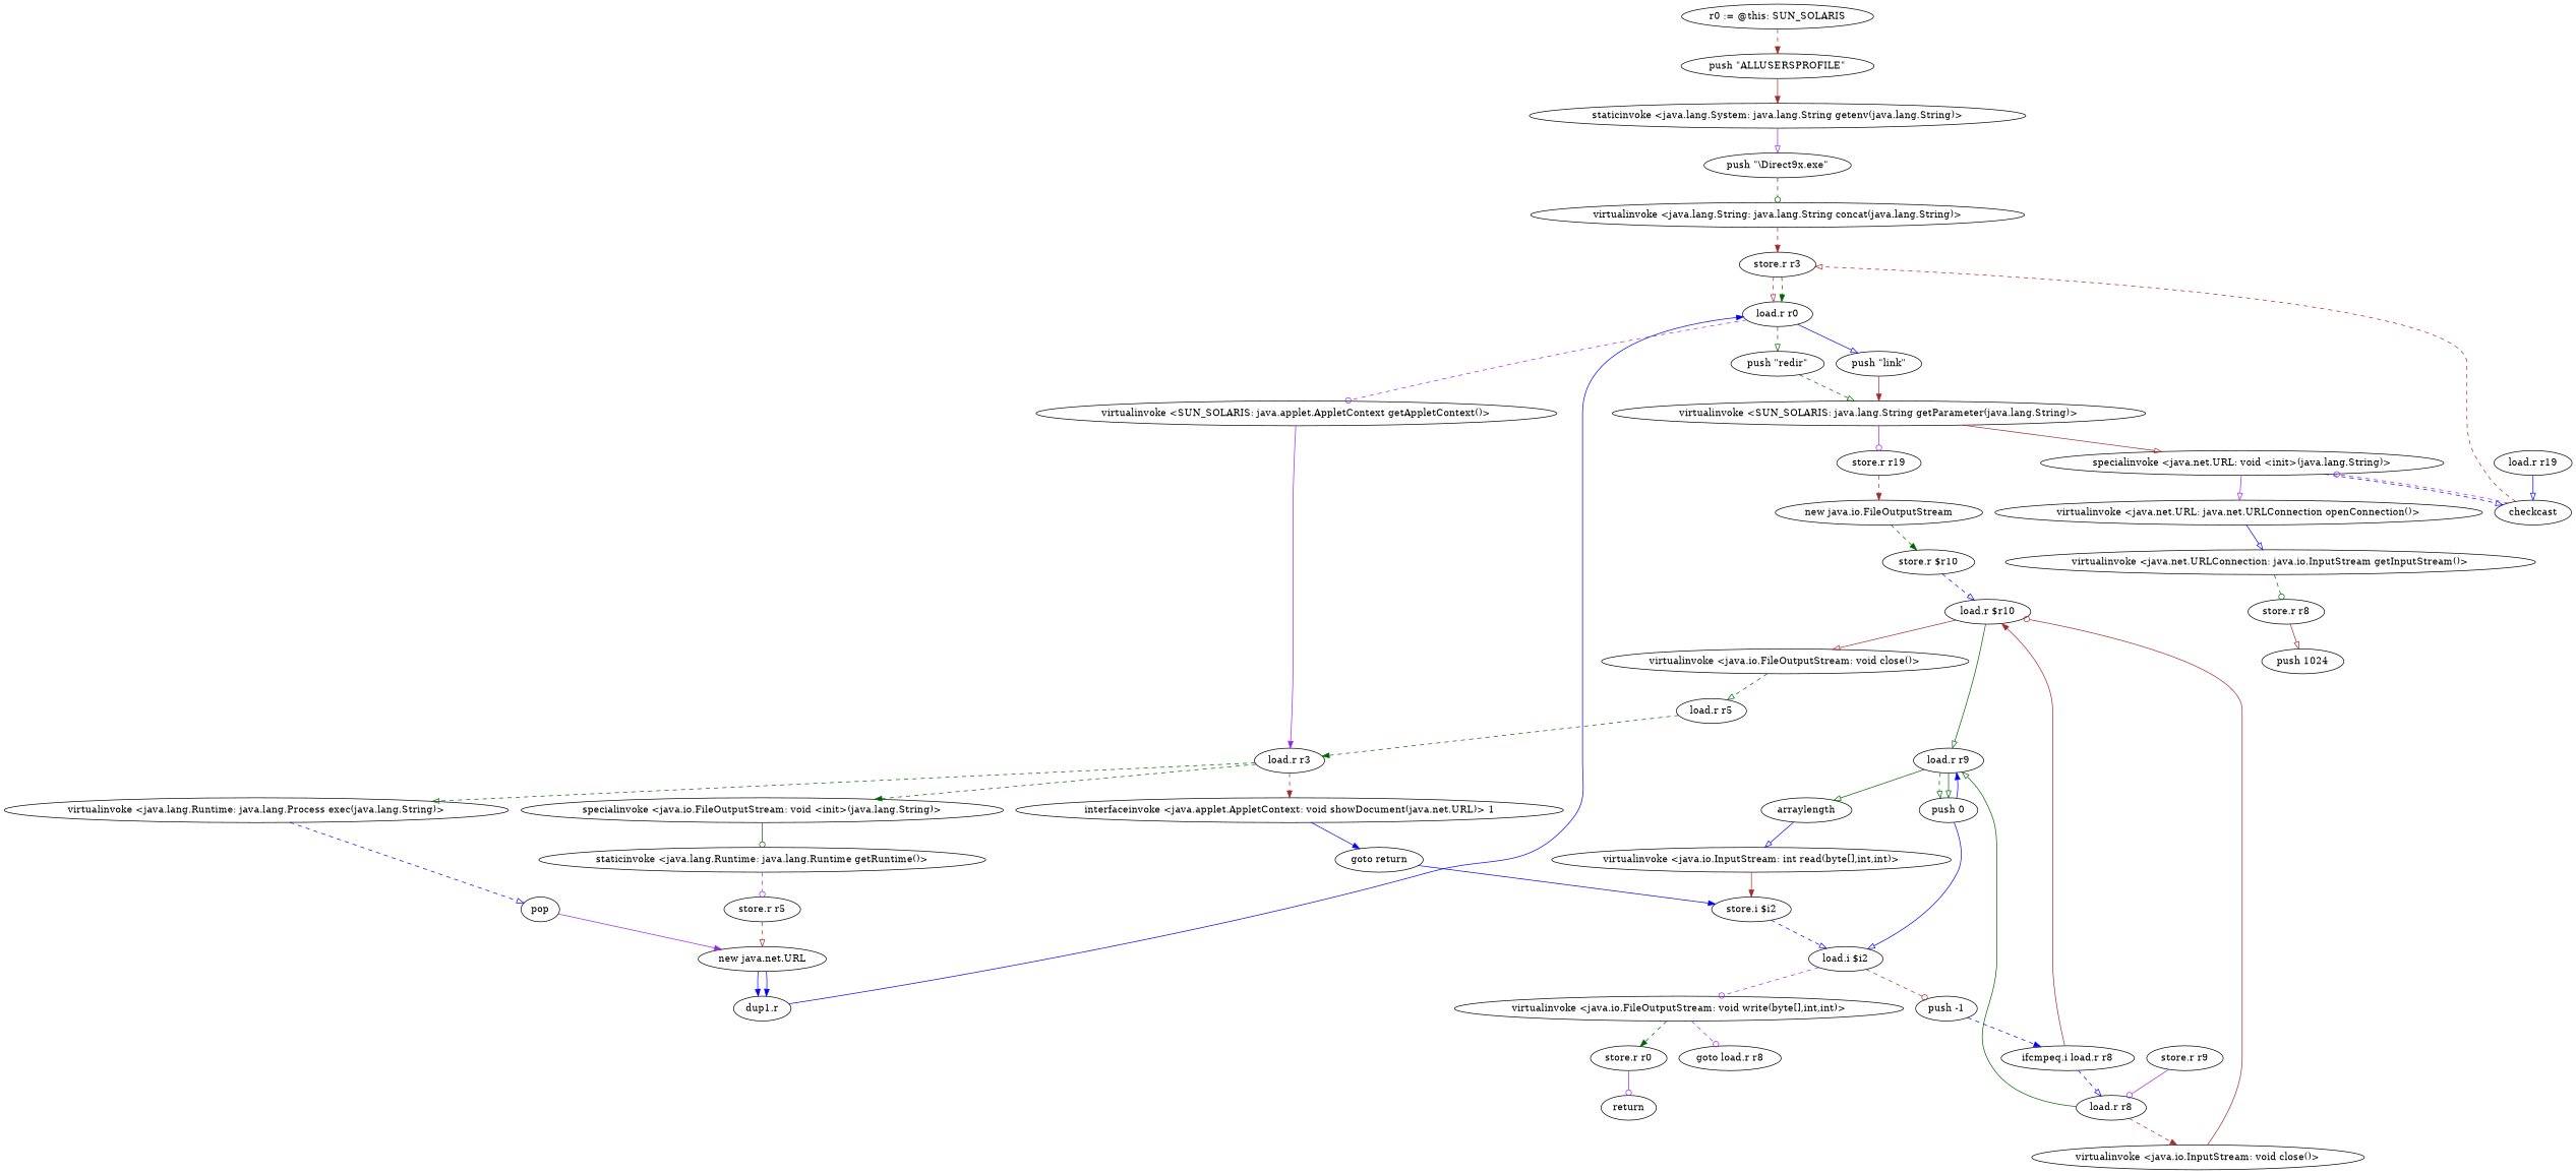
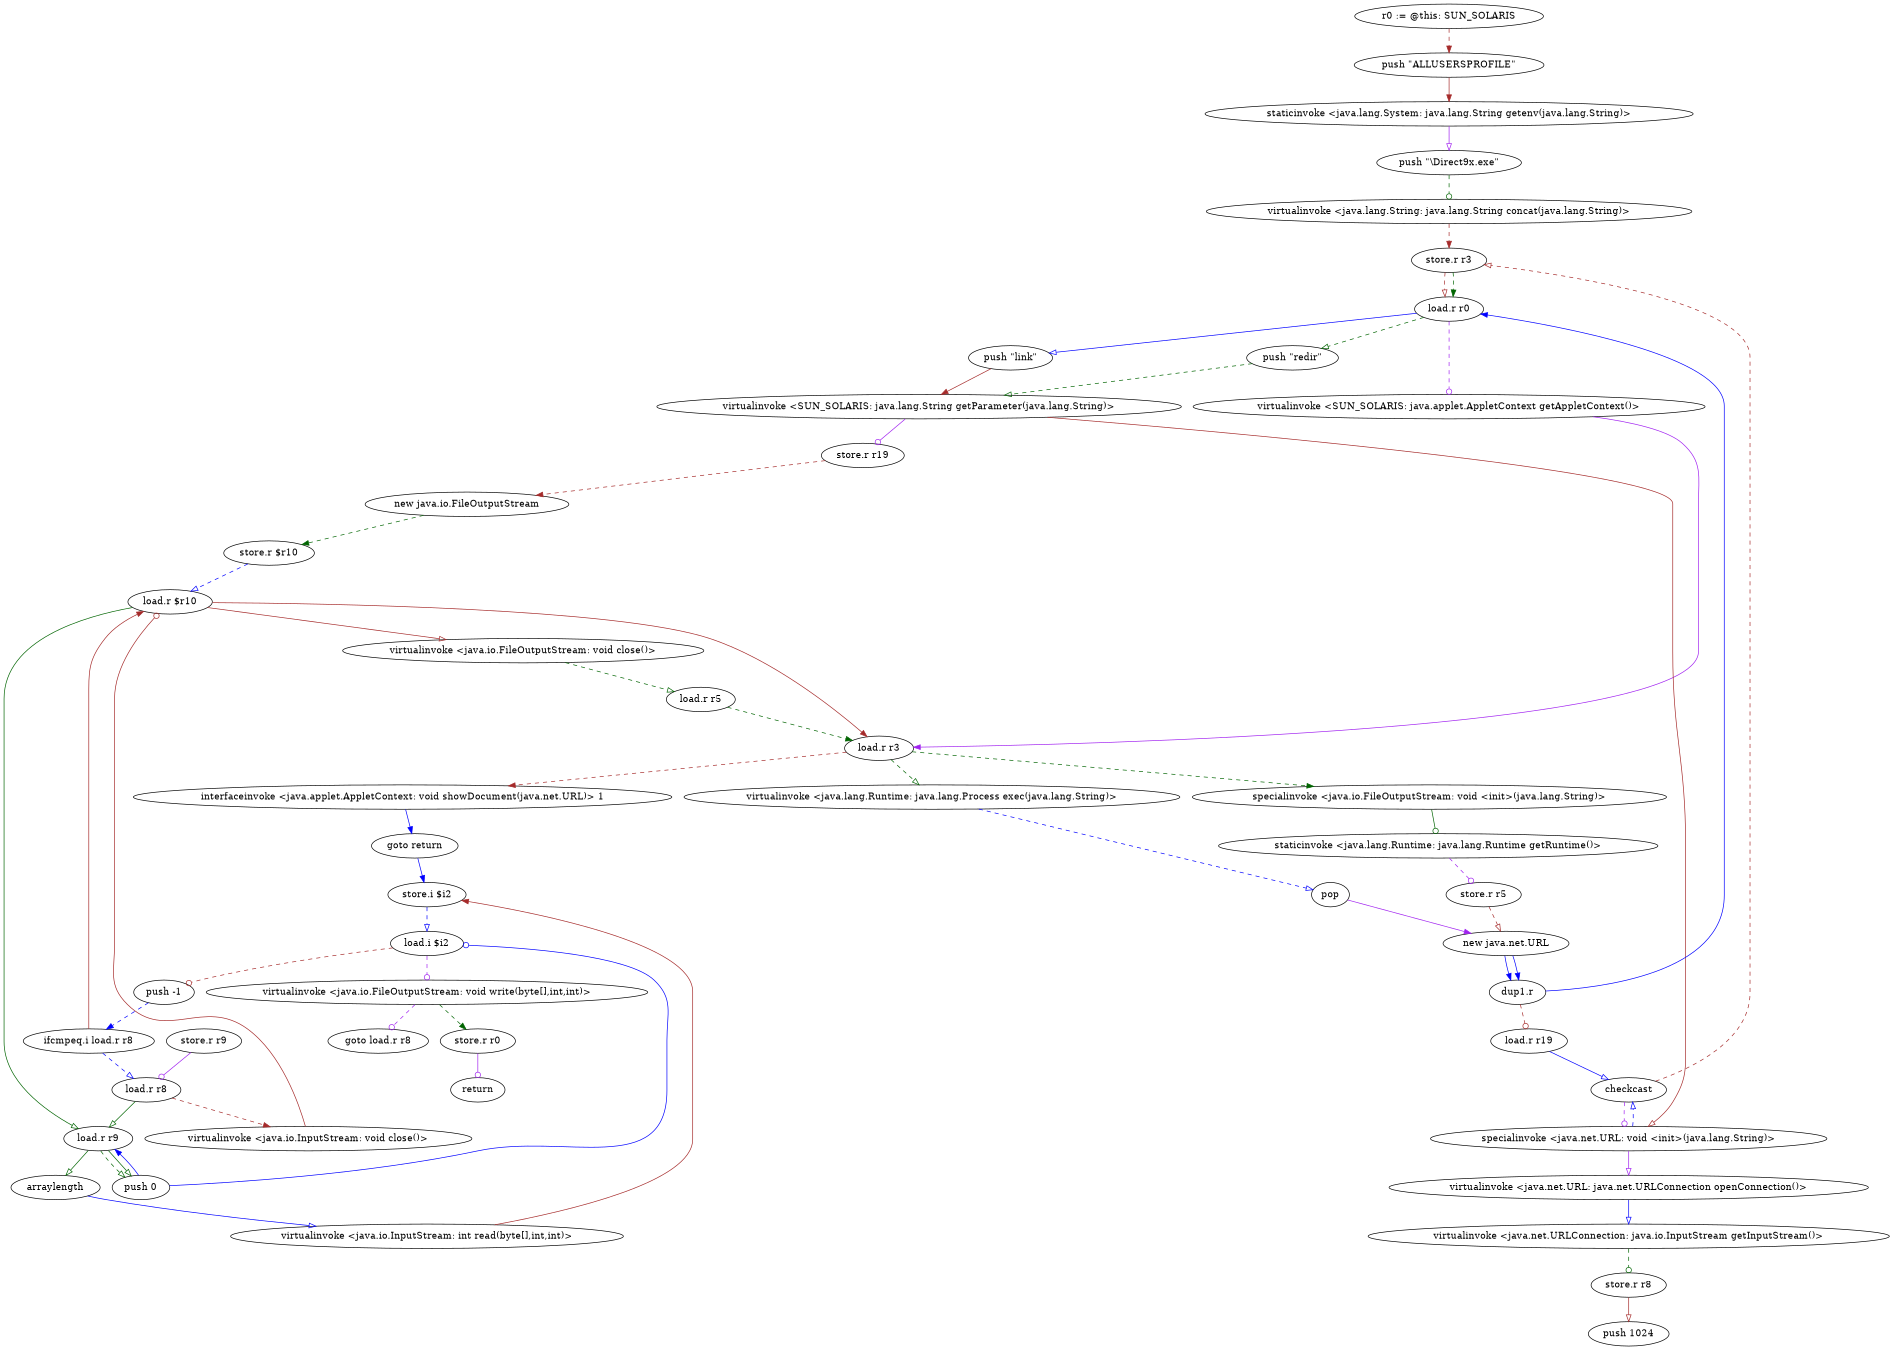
  digraph {
    edge [arrowhead=onormal color=brown style=dashed]
    "r0 := @this: SUN_SOLARIS"
    "push \"ALLUSERSPROFILE\""
    "staticinvoke <java.lang.System: java.lang.String getenv(java.lang.String)>"
    "push \"\\Direct9x.exe\""
    "virtualinvoke <java.lang.String: java.lang.String concat(java.lang.String)>"
    "store.r r3"
    "load.r r0"
    "push \"redir\""
    "push \"link\""
    "virtualinvoke <SUN_SOLARIS: java.applet.AppletContext getAppletContext()>"
    "virtualinvoke <SUN_SOLARIS: java.lang.String getParameter(java.lang.String)>"
    "load.r r3"
    "store.r r19"
    "specialinvoke <java.net.URL: void <init>(java.lang.String)>"
    "new java.io.FileOutputStream"
    "virtualinvoke <java.net.URL: java.net.URLConnection openConnection()>"
    checkcast
    "store.r $r10"
    "load.r $r10"
    "load.r r9"
    "virtualinvoke <java.io.FileOutputStream: void close()>"
    "specialinvoke <java.io.FileOutputStream: void <init>(java.lang.String)>"
    "virtualinvoke <java.lang.Runtime: java.lang.Process exec(java.lang.String)>"
    "interfaceinvoke <java.applet.AppletContext: void showDocument(java.net.URL)> 1"
    "push 0"
    arraylength
    "load.r r5"
    "staticinvoke <java.lang.Runtime: java.lang.Runtime getRuntime()>"
    pop
    "goto return"
    "store.r r5"
    "new java.net.URL"
    "dup1.r"
    "load.r r19"
    "virtualinvoke <java.net.URLConnection: java.io.InputStream getInputStream()>"
    "store.r r8"
    "push 1024"
    "store.r r9"
    "load.r r8"
    "virtualinvoke <java.io.InputStream: void close()>"
    "load.i $i2"
    "virtualinvoke <java.io.InputStream: int read(byte[],int,int)>"
    "push -1"
    "virtualinvoke <java.io.FileOutputStream: void write(byte[],int,int)>"
    "store.i $i2"
    "ifcmpeq.i load.r r8"
    "goto load.r r8"
    "store.r r0"
    return
    "r0 := @this: SUN_SOLARIS" -> "push \"ALLUSERSPROFILE\"" [arrowhead=normal]
    "push \"ALLUSERSPROFILE\"" -> "staticinvoke <java.lang.System: java.lang.String getenv(java.lang.String)>" [arrowhead=normal style=solid]
    "staticinvoke <java.lang.System: java.lang.String getenv(java.lang.String)>" -> "push \"\\Direct9x.exe\"" [color=purple style=solid]
    "push \"\\Direct9x.exe\"" -> "virtualinvoke <java.lang.String: java.lang.String concat(java.lang.String)>" [arrowhead=odot color=darkgreen]
    "virtualinvoke <java.lang.String: java.lang.String concat(java.lang.String)>" -> "store.r r3" [arrowhead=normal]
    "store.r r3" -> "load.r r0"
    "store.r r3" -> "load.r r0" [arrowhead=normal color=darkgreen]
    "load.r r0" -> "push \"redir\"" [color=darkgreen]
    "load.r r0" -> "push \"link\"" [color=blue style=solid]
    "load.r r0" -> "virtualinvoke <SUN_SOLARIS: java.applet.AppletContext getAppletContext()>" [arrowhead=odot color=purple]
    "push \"redir\"" -> "virtualinvoke <SUN_SOLARIS: java.lang.String getParameter(java.lang.String)>" [color=darkgreen]
    "push \"link\"" -> "virtualinvoke <SUN_SOLARIS: java.lang.String getParameter(java.lang.String)>" [arrowhead=normal style=solid]
    "virtualinvoke <SUN_SOLARIS: java.applet.AppletContext getAppletContext()>" -> "load.r r3" [arrowhead=normal color=purple style=solid]
    "virtualinvoke <SUN_SOLARIS: java.lang.String getParameter(java.lang.String)>" -> "store.r r19" [arrowhead=odot color=purple style=solid]
    "virtualinvoke <SUN_SOLARIS: java.lang.String getParameter(java.lang.String)>" -> "specialinvoke <java.net.URL: void <init>(java.lang.String)>" [style=solid]
    "load.r r3" -> "specialinvoke <java.io.FileOutputStream: void <init>(java.lang.String)>" [arrowhead=normal color=darkgreen]
    "load.r r3" -> "virtualinvoke <java.lang.Runtime: java.lang.Process exec(java.lang.String)>" [color=darkgreen]
    "load.r r3" -> "interfaceinvoke <java.applet.AppletContext: void showDocument(java.net.URL)> 1" [arrowhead=normal]
    "store.r r19" -> "new java.io.FileOutputStream" [arrowhead=normal]
    "specialinvoke <java.net.URL: void <init>(java.lang.String)>" -> "virtualinvoke <java.net.URL: java.net.URLConnection openConnection()>" [color=purple style=solid]
    "specialinvoke <java.net.URL: void <init>(java.lang.String)>" -> checkcast [color=blue]
    "new java.io.FileOutputStream" -> "store.r $r10" [arrowhead=normal color=darkgreen]
    "virtualinvoke <java.net.URL: java.net.URLConnection openConnection()>" -> "virtualinvoke <java.net.URLConnection: java.io.InputStream getInputStream()>" [color=blue style=solid]
    checkcast -> "store.r r3"
    checkcast -> "specialinvoke <java.net.URL: void <init>(java.lang.String)>" [arrowhead=odot color=purple]
    "store.r $r10" -> "load.r $r10" [color=blue]
+   "load.r $r10" -> "load.r r3" [arrowhead=normal style=solid]
    "load.r $r10" -> "load.r r9" [color=darkgreen style=solid]
    "load.r $r10" -> "virtualinvoke <java.io.FileOutputStream: void close()>" [style=solid]
    "load.r r9" -> "push 0" [color=darkgreen]
    "load.r r9" -> "push 0" [color=darkgreen style=solid]
    "load.r r9" -> arraylength [color=darkgreen style=solid]
    "virtualinvoke <java.io.FileOutputStream: void close()>" -> "load.r r5" [color=darkgreen]
    "specialinvoke <java.io.FileOutputStream: void <init>(java.lang.String)>" -> "staticinvoke <java.lang.Runtime: java.lang.Runtime getRuntime()>" [arrowhead=odot color=darkgreen style=solid]
    "virtualinvoke <java.lang.Runtime: java.lang.Process exec(java.lang.String)>" -> pop [color=blue]
    "interfaceinvoke <java.applet.AppletContext: void showDocument(java.net.URL)> 1" -> "goto return" [arrowhead=normal color=blue style=solid]
    "push 0" -> "load.r r9" [arrowhead=normal color=blue style=solid]
-   "push 0" -> "load.i $i2" [color=blue style=solid]
+   "push 0" -> "load.i $i2" [arrowhead=odot color=blue style=solid]
    arraylength -> "virtualinvoke <java.io.InputStream: int read(byte[],int,int)>" [color=blue style=solid]
    "load.r r5" -> "load.r r3" [arrowhead=normal color=darkgreen]
    "staticinvoke <java.lang.Runtime: java.lang.Runtime getRuntime()>" -> "store.r r5" [arrowhead=odot color=purple]
    pop -> "new java.net.URL" [arrowhead=normal color=purple style=solid]
    "goto return" -> "store.i $i2" [arrowhead=normal color=blue style=solid]
    "store.r r5" -> "new java.net.URL"
    "new java.net.URL" -> "dup1.r" [arrowhead=normal color=blue style=solid]
    "new java.net.URL" -> "dup1.r" [arrowhead=normal color=blue style=solid]
    "dup1.r" -> "load.r r0" [arrowhead=normal color=blue style=solid]
+   "dup1.r" -> "load.r r19" [arrowhead=odot]
    "load.r r19" -> checkcast [color=blue style=solid]
    "virtualinvoke <java.net.URLConnection: java.io.InputStream getInputStream()>" -> "store.r r8" [arrowhead=odot color=darkgreen]
    "store.r r8" -> "push 1024" [style=solid]
    "store.r r9" -> "load.r r8" [arrowhead=odot color=purple style=solid]
    "load.r r8" -> "load.r r9" [color=darkgreen style=solid]
    "load.r r8" -> "virtualinvoke <java.io.InputStream: void close()>" [arrowhead=normal]
    "virtualinvoke <java.io.InputStream: void close()>" -> "load.r $r10" [arrowhead=odot style=solid]
    "load.i $i2" -> "push -1" [arrowhead=odot]
    "load.i $i2" -> "virtualinvoke <java.io.FileOutputStream: void write(byte[],int,int)>" [arrowhead=odot color=purple]
    "virtualinvoke <java.io.InputStream: int read(byte[],int,int)>" -> "store.i $i2" [arrowhead=normal style=solid]
    "push -1" -> "ifcmpeq.i load.r r8" [arrowhead=normal color=blue]
    "virtualinvoke <java.io.FileOutputStream: void write(byte[],int,int)>" -> "goto load.r r8" [arrowhead=odot color=purple]
    "virtualinvoke <java.io.FileOutputStream: void write(byte[],int,int)>" -> "store.r r0" [arrowhead=normal color=darkgreen]
    "store.i $i2" -> "load.i $i2" [color=blue]
    "ifcmpeq.i load.r r8" -> "load.r $r10" [arrowhead=normal style=solid]
    "ifcmpeq.i load.r r8" -> "load.r r8" [color=blue]
    "store.r r0" -> return [arrowhead=odot color=purple style=solid]
  }
